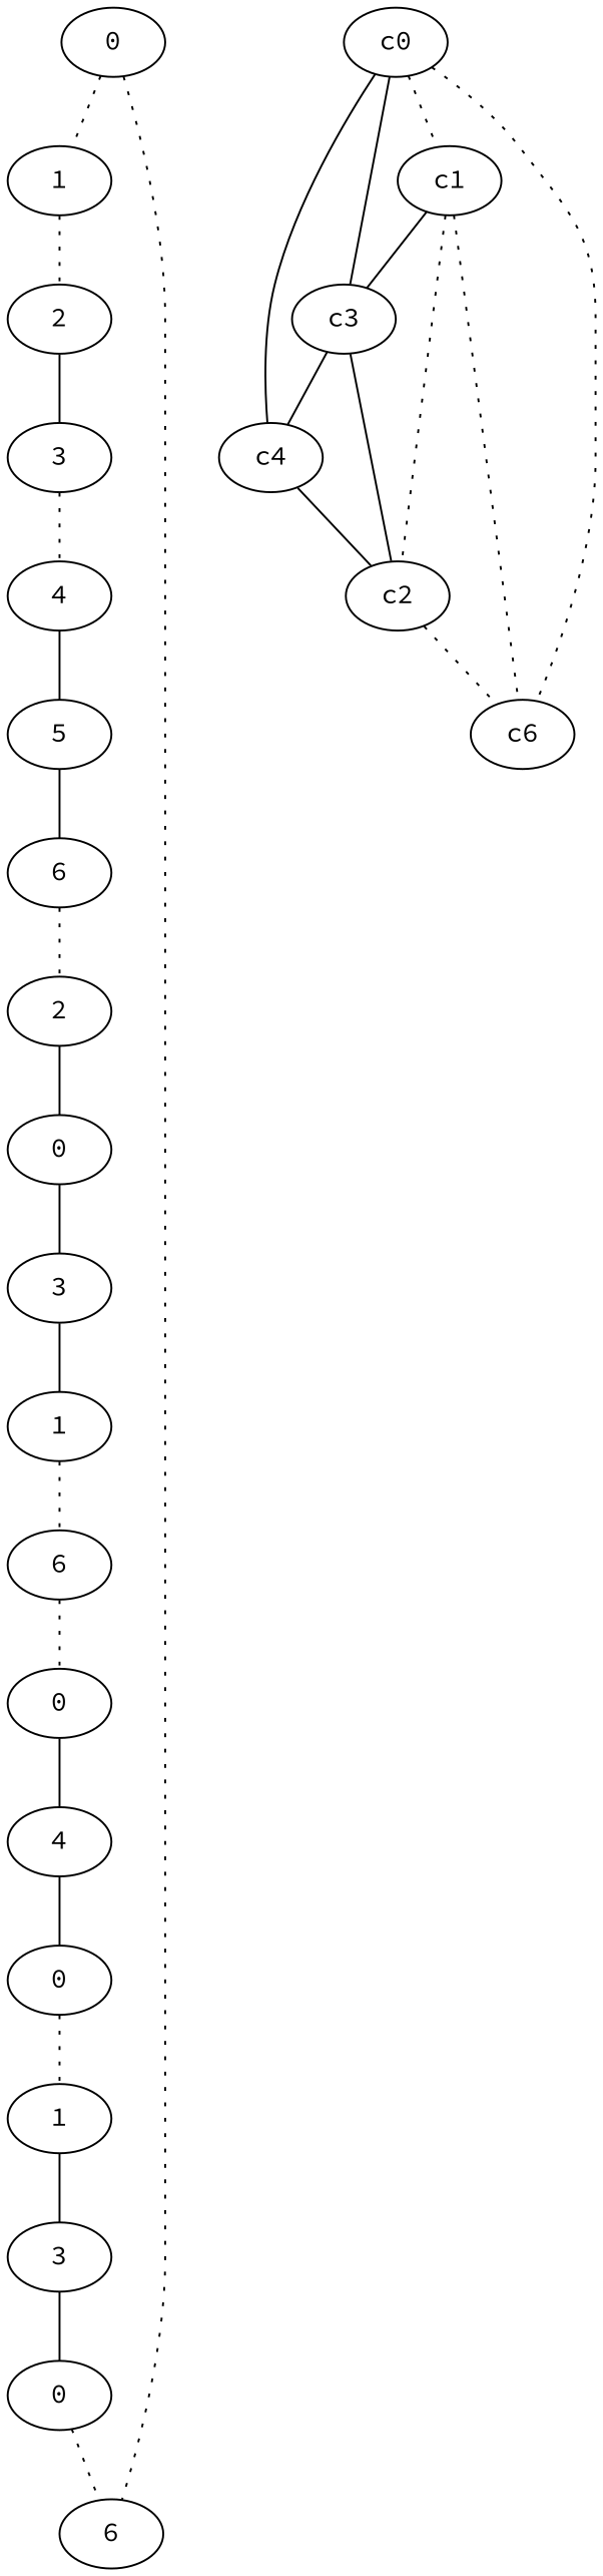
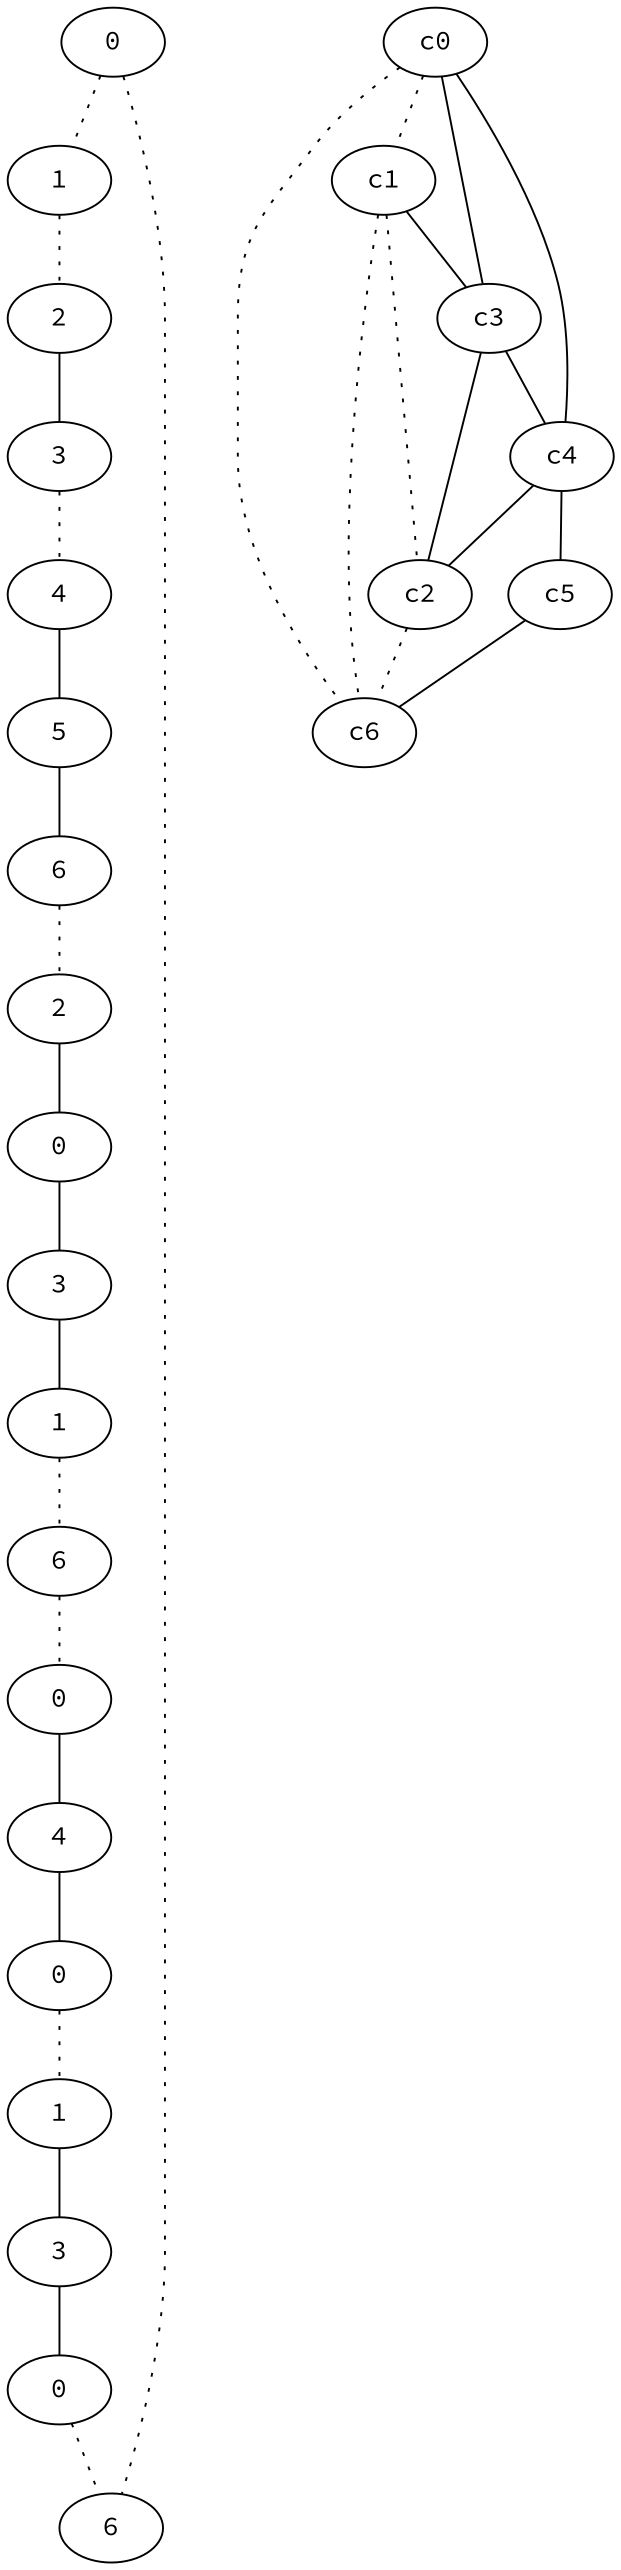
  graph {
    fontname="Source Code Pro"
    node [fontname="Source Code Pro"]
    edge [fontname="Source Code Pro"]
    n1 [label=0]
    n2 [label=1]
    n3 [label=6]
    n4 [label=2]
    n5 [label=3]
    n6 [label=4]
    n7 [label=5]
    n8 [label=6]
    n9 [label=2]
    n10 [label=0]
    n11 [label=3]
    n12 [label=1]
    n13 [label=6]
    n14 [label=0]
    n15 [label=4]
    n16 [label=0]
    n17 [label=1]
    n18 [label=3]
    n19 [label=0]
    c0
    c1
    c3
    c4
    c6
    c2
+   c5
    n1 -- n2 [style=dotted]
    n1 -- n3 [style=dotted]
    n2 -- n4 [style=dotted]
    n4 -- n5
    n5 -- n6 [style=dotted]
    n6 -- n7
    n7 -- n8
    n8 -- n9 [style=dotted]
    n9 -- n10
    n10 -- n11
    n11 -- n12
    n12 -- n13 [style=dotted]
    n13 -- n14 [style=dotted]
    n14 -- n15
    n15 -- n16
    n16 -- n17 [style=dotted]
    n17 -- n18
    n18 -- n19
    n19 -- n3 [style=dotted]
    c0 -- c1 [style=dotted]
    c0 -- c3
    c0 -- c4
    c0 -- c6 [style=dotted]
    c1 -- c3
    c1 -- c6 [style=dotted]
    c1 -- c2 [style=dotted]
    c3 -- c4 [style=solid]
    c4 -- c2
+   c4 -- c5
    c2 -- c3
    c2 -- c6 [style=dotted]
+   c5 -- c6
  }
